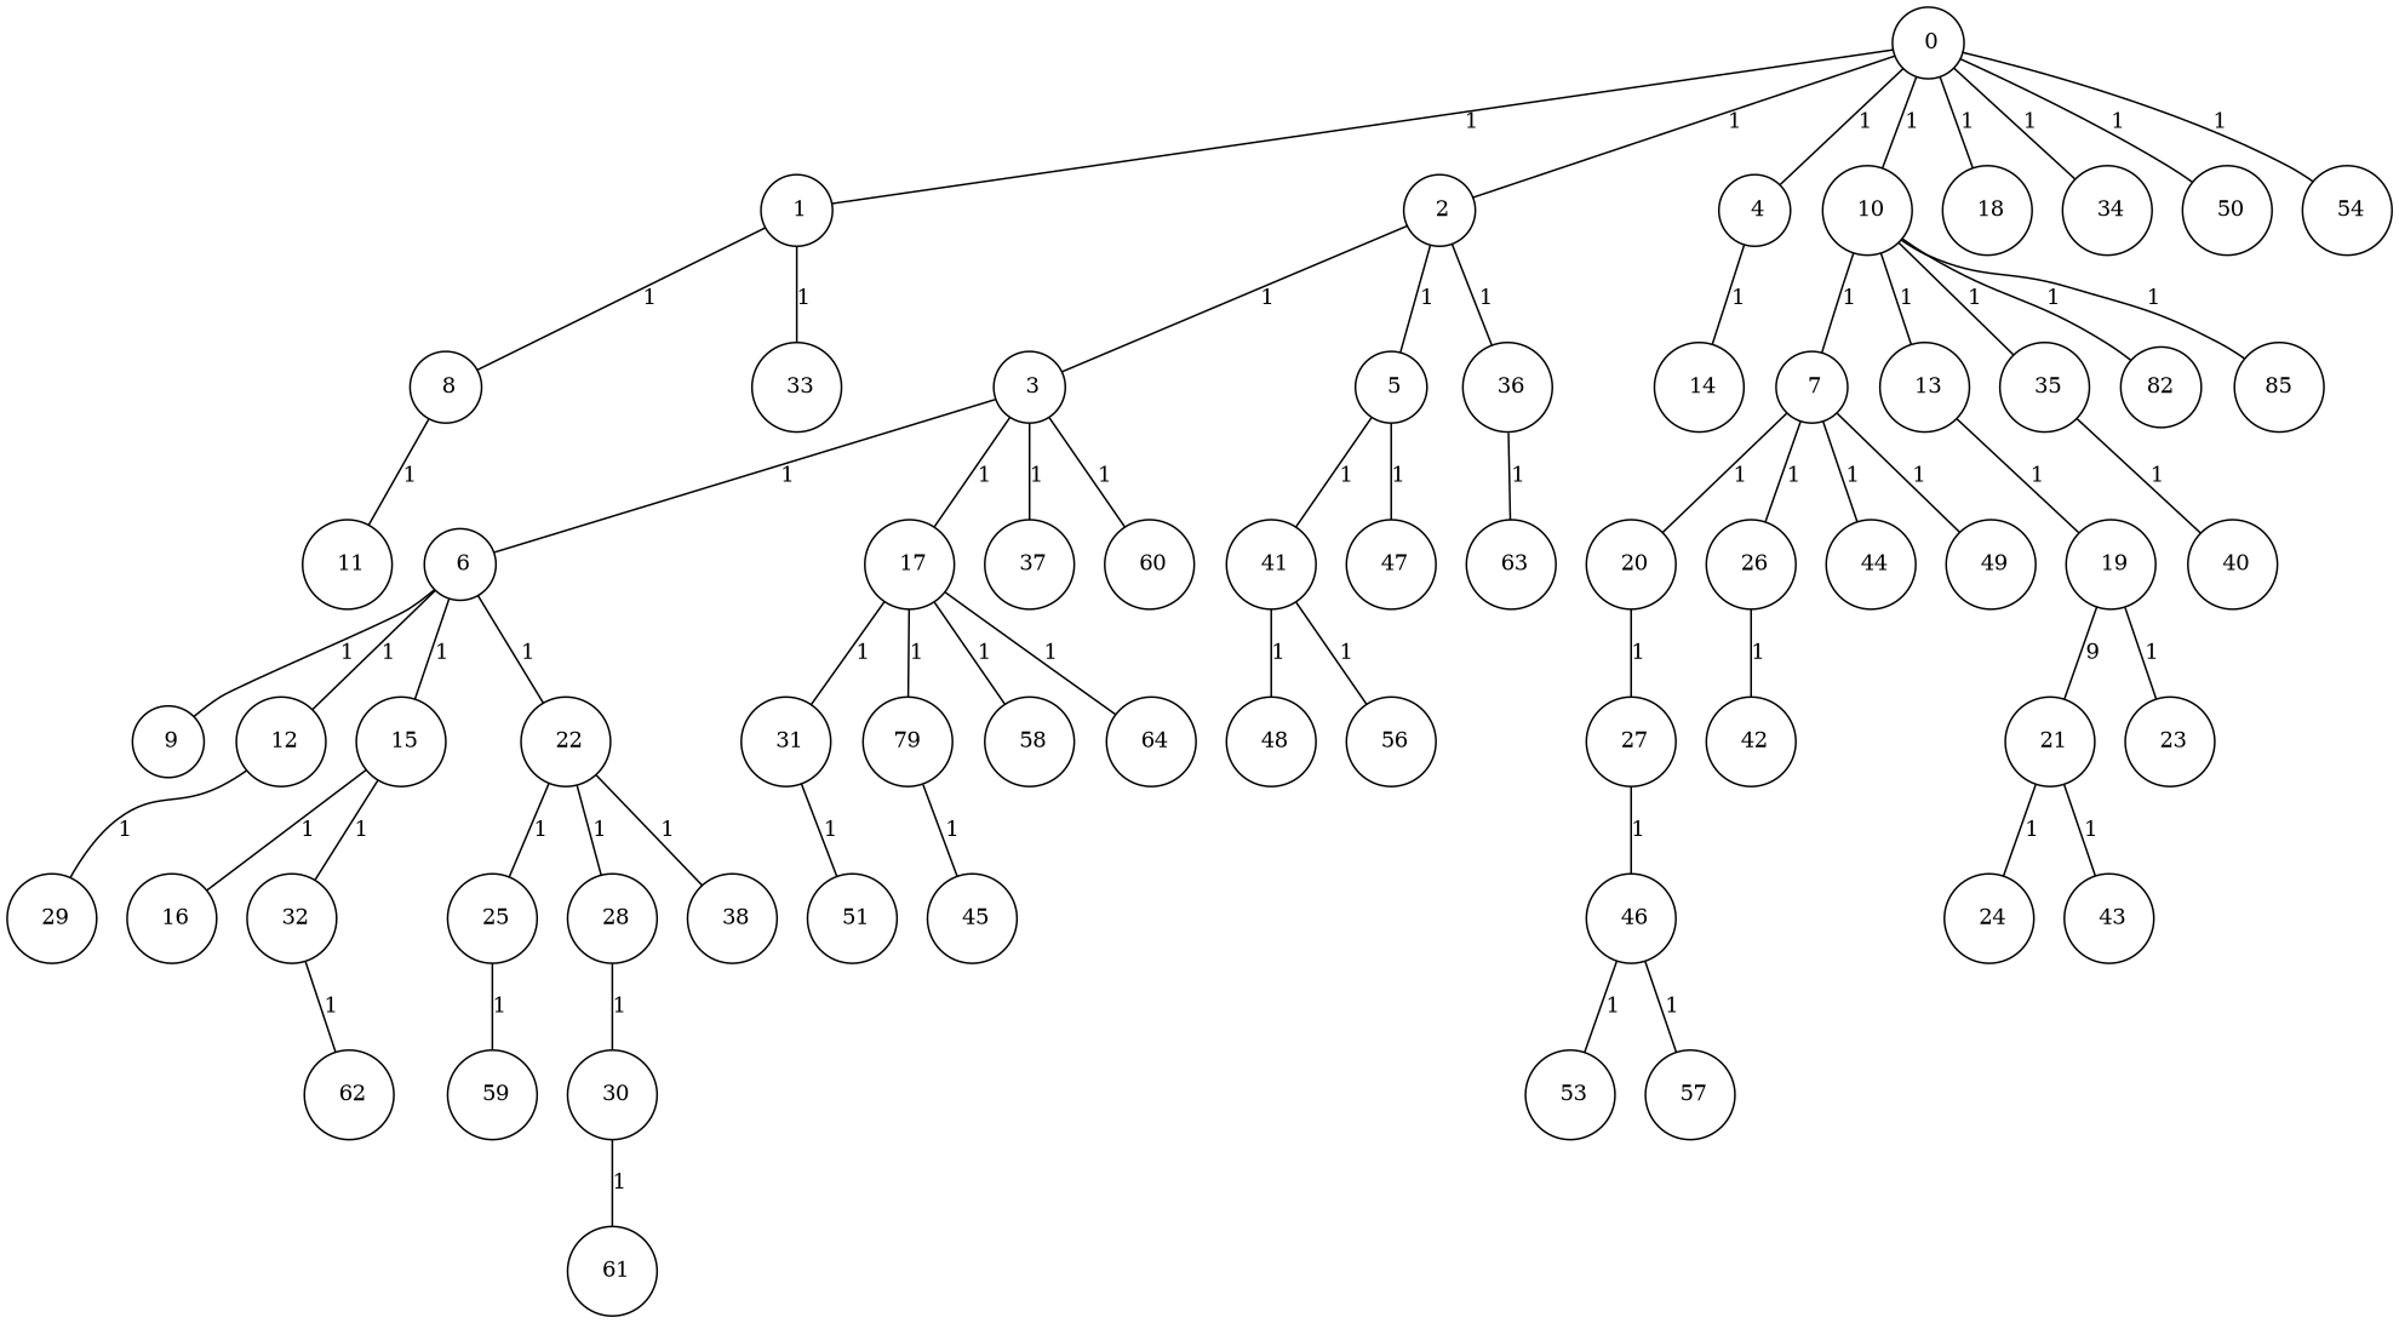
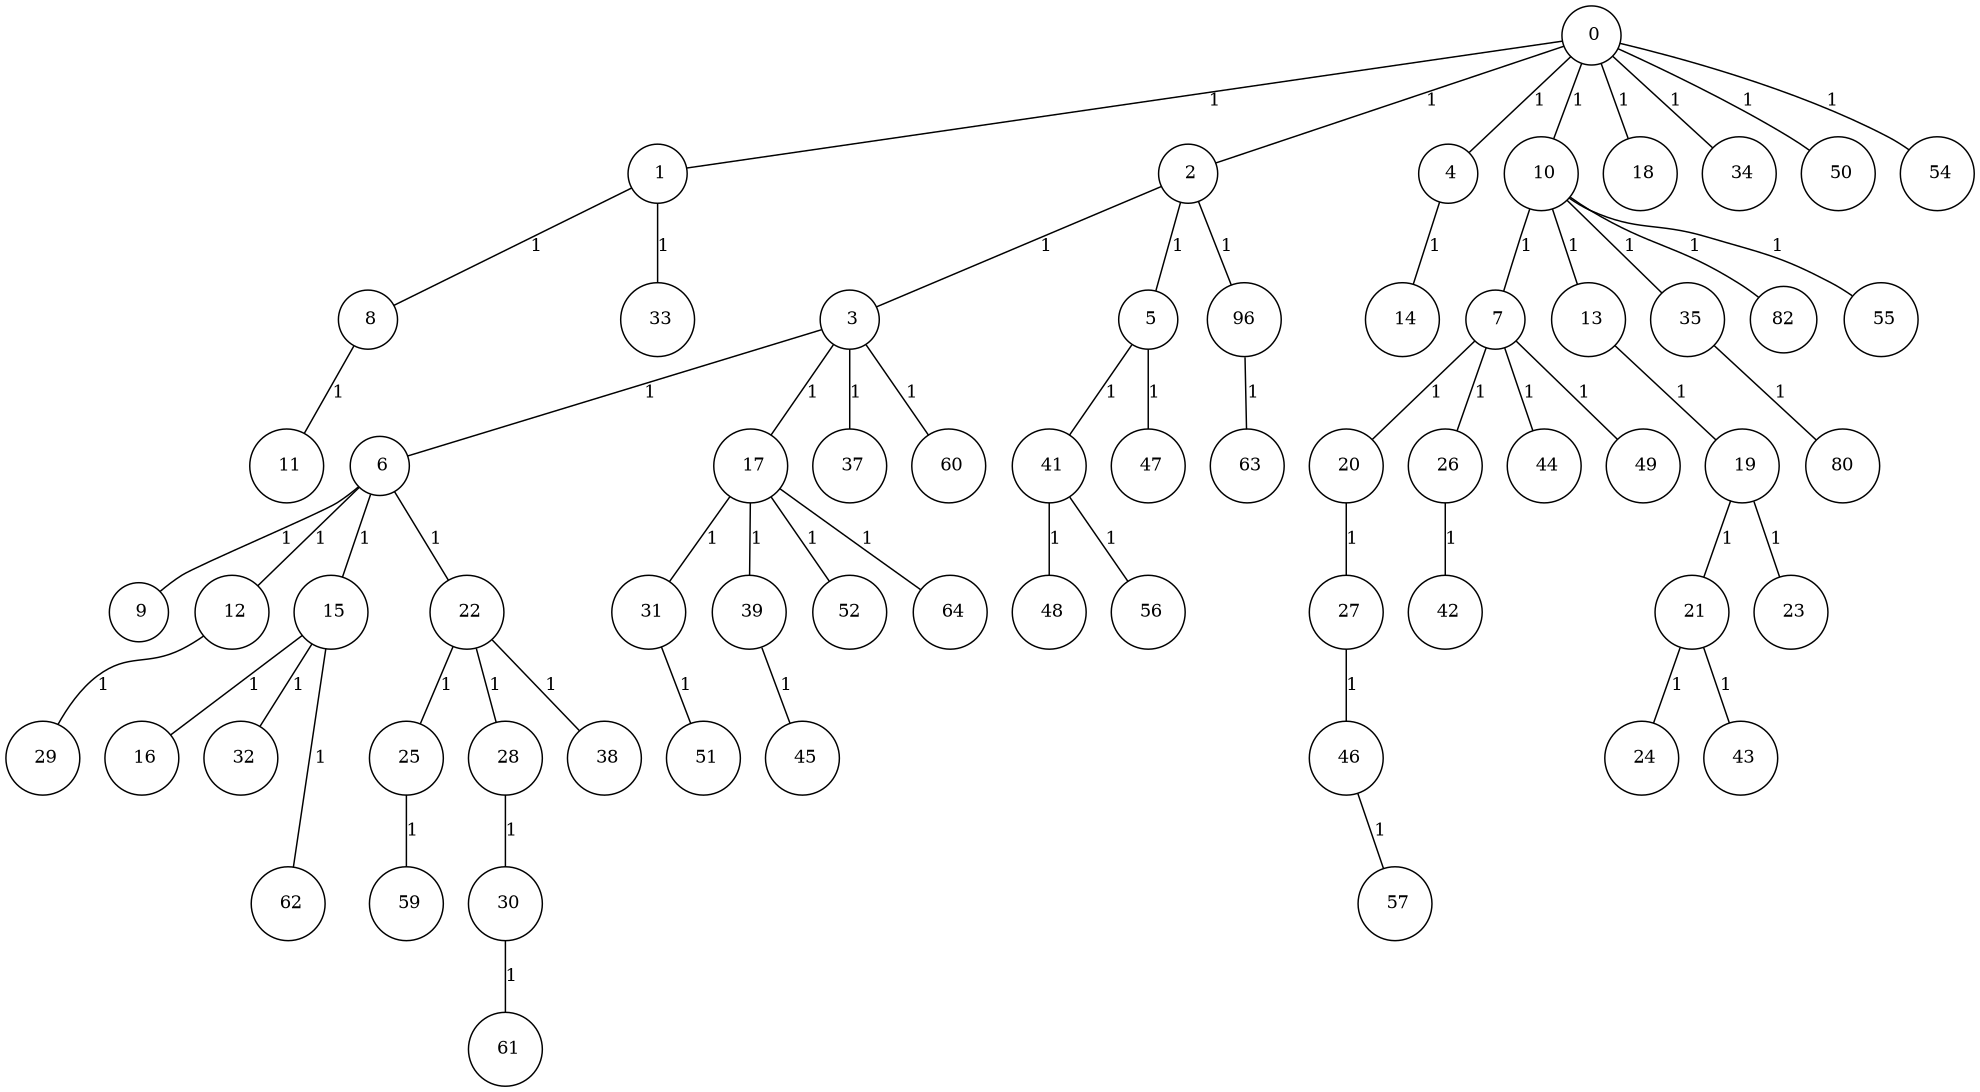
  graph {
    fixedsize="true;"
    node [color=black fontsize=12 hight=.12 shape=circle]
    edge [fontsize=12]
    n1 [label=" 0" width=.12]
    n2 [label=" 1" width=.12]
    n3 [label=" 2" width=.12]
    n4 [label=" 4" width=.12]
    n5 [label=" 10" width=.12]
    n6 [label=" 18" width=.12]
    n7 [label=" 34" width=.12]
    n8 [label=" 50" width=.12]
    n9 [label=" 54" width=.12]
    n10 [label=" 8" width=.12]
    n11 [label=" 33" width=.12]
    n12 [label=" 3" width=.12]
    n13 [label=" 5" width=.12]
-   n14 [label=" 36" width=.12]
+   n14 [label=96 width=.12]
    n15 [label=" 14" width=.12]
    n16 [label=" 7" width=.12]
    n17 [label=" 20" width=.12]
    n18 [label=" 26" width=.12]
    n19 [label=" 44" width=.12]
    n20 [label=" 49" width=.12]
    n21 [label=" 13" width=.12]
    n22 [label=" 35" width=.12]
    n23 [label=82 width=.12]
-   n24 [label=85 width=.12]
+   n24 [label=" 55" width=.12]
    n25 [label=" 11" width=.12]
    n26 [label=" 6" width=.12]
    n27 [label=" 17" width=.12]
    n28 [label=" 37" width=.12]
    n29 [label=" 60" width=.12]
    n30 [label=" 41" width=.12]
    n31 [label=" 47" width=.12]
    n32 [label=" 63" width=.12]
    n33 [label=" 9" width=.12]
    n34 [label=" 12" width=.12]
    n35 [label=" 15" width=.12]
    n36 [label=" 22" width=.12]
    n37 [label=" 31" width=.12]
-   n38 [label=79 width=.12]
-   n39 [label=" 58" width=.12]
+   n38 [label=" 39" width=.12]
+   n39 [label=52 width=.12]
    n40 [label=" 64" width=.12]
    n41 [label=" 48" width=.12]
    n42 [label=" 56" width=.12]
    n43 [label=" 29" width=.12]
    n44 [label=" 16" width=.12]
    n45 [label=" 32" width=.12]
    n46 [label=" 25" width=.12]
    n47 [label=" 28" width=.12]
    n48 [label=" 38" width=.12]
    n49 [label=" 27" width=.12]
    n50 [label=" 42" width=.12]
    n51 [label=" 19" width=.12]
-   n52 [label=" 40" width=.12]
+   n52 [label=80 width=.12]
    n53 [label=" 21" width=.12]
    n54 [label=" 23" width=.12]
    n55 [label=" 62" width=.12]
    n56 [label=" 51" width=.12]
    n57 [label=" 45" width=.12]
    n58 [label=" 24" width=.12]
    n59 [label=" 43" width=.12]
    n60 [label=" 46" width=.12]
    n61 [label=" 59" width=.12]
    n62 [label=" 30" width=.12]
-   n63 [label=" 53" width=.12]
    n64 [label=" 57" width=.12]
    n65 [label=" 61" width=.12]
    n1 -- n2 [label=1]
    n1 -- n3 [label=1]
    n1 -- n4 [label=1]
    n1 -- n5 [label=1]
    n1 -- n6 [label=1]
    n1 -- n7 [label=1]
    n1 -- n8 [label=1]
    n1 -- n9 [label=1]
    n2 -- n10 [label=1]
    n2 -- n11 [label=1]
    n3 -- n12 [label=1]
    n3 -- n13 [label=1]
    n3 -- n14 [label=1]
    n4 -- n15 [label=1]
    n5 -- n16 [label=1]
    n5 -- n21 [label=1]
    n5 -- n22 [label=1]
    n5 -- n23 [label=1]
    n5 -- n24 [label=1]
    n10 -- n25 [label=1]
    n12 -- n26 [label=1]
    n12 -- n27 [label=1]
    n12 -- n28 [label=1]
    n12 -- n29 [label=1]
    n13 -- n30 [label=1]
    n13 -- n31 [label=1]
    n14 -- n32 [label=1]
    n16 -- n17 [label=1]
    n16 -- n18 [label=1]
    n16 -- n19 [label=1]
    n16 -- n20 [label=1]
    n17 -- n49 [label=1]
    n18 -- n50 [label=1]
    n21 -- n51 [label=1]
    n22 -- n52 [label=1]
    n26 -- n33 [label=1]
    n26 -- n34 [label=1]
    n26 -- n35 [label=1]
    n26 -- n36 [label=1]
    n27 -- n37 [label=1]
    n27 -- n38 [label=1]
    n27 -- n39 [label=1]
    n27 -- n40 [label=1]
    n30 -- n41 [label=1]
    n30 -- n42 [label=1]
    n34 -- n43 [label=1]
    n35 -- n44 [label=1]
    n35 -- n45 [label=1]
    n36 -- n46 [label=1]
    n36 -- n47 [label=1]
    n36 -- n48 [label=1]
    n37 -- n56 [label=1]
    n38 -- n57 [label=1]
-   n45 -- n55 [label=1]
+   n35 -- n55 [label=1]
    n46 -- n61 [label=1]
    n47 -- n62 [label=1]
    n49 -- n60 [label=1]
-   n51 -- n53 [label=9]
+   n51 -- n53 [label=1]
    n51 -- n54 [label=1]
    n53 -- n58 [label=1]
    n53 -- n59 [label=1]
-   n60 -- n63 [label=1]
    n60 -- n64 [label=1]
    n62 -- n65 [label=1]
  }
